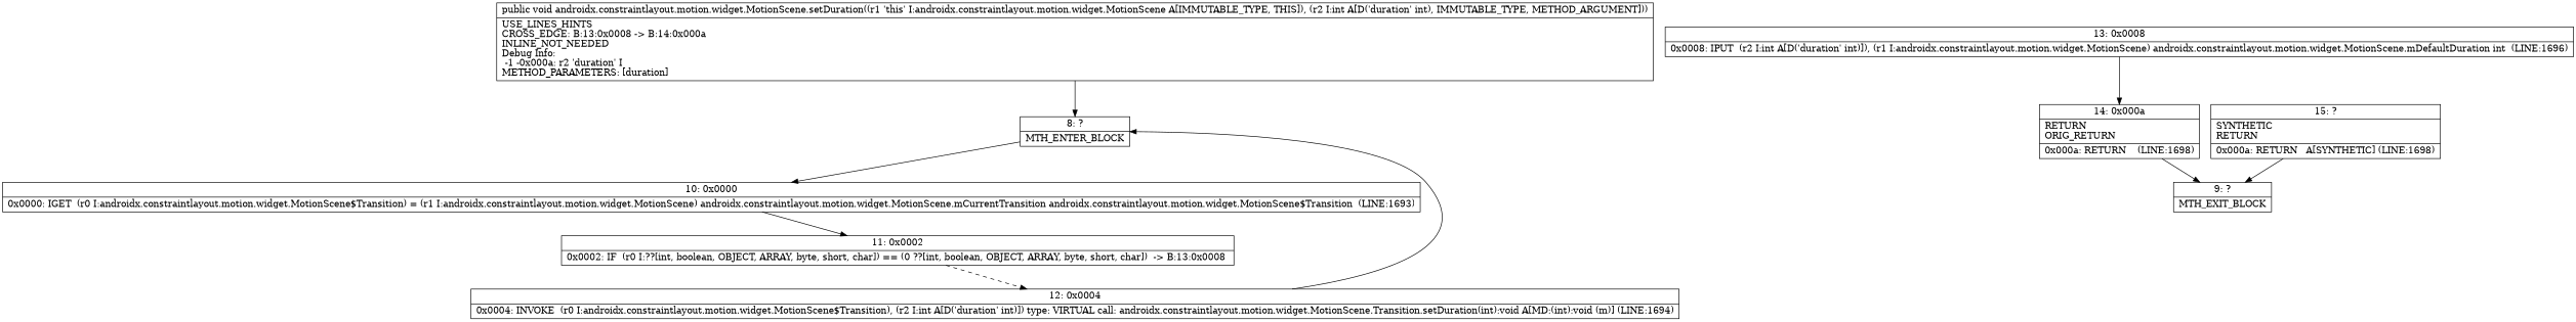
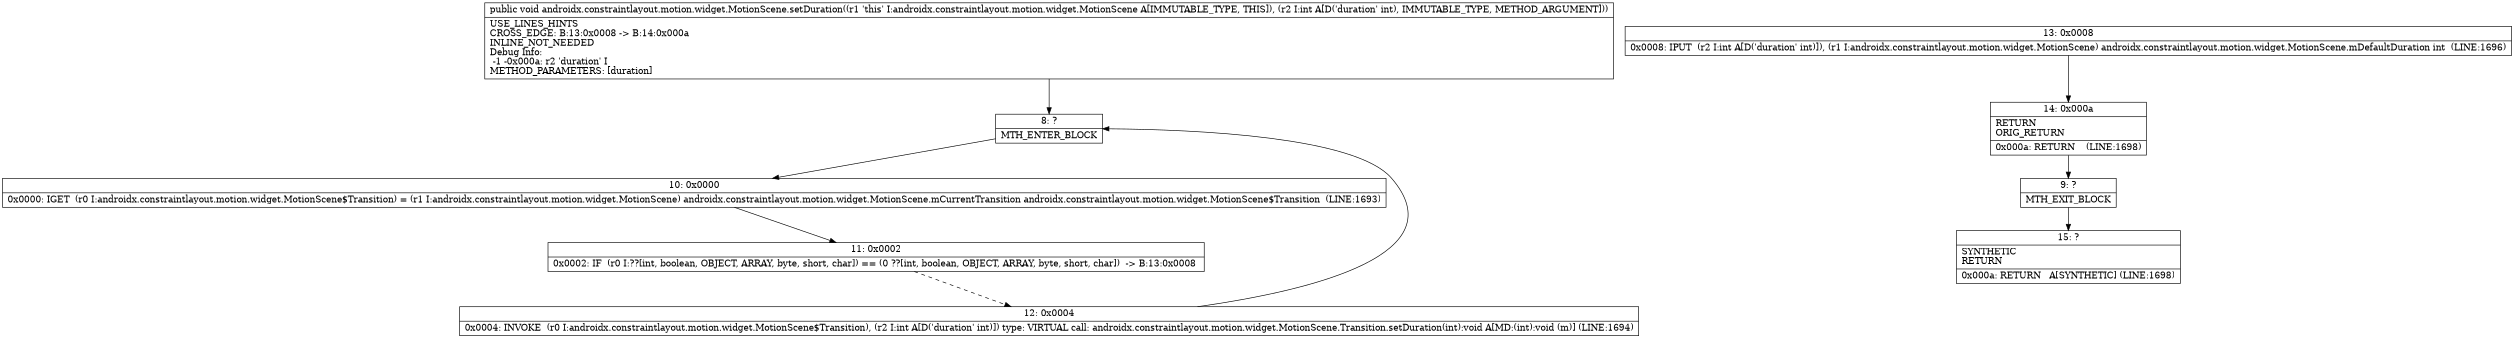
  digraph {
    node [shape=record]
    n1 [label="{8\:\ ?|MTH_ENTER_BLOCK\l}"]
    n2 [label="{10\:\ 0x0000|0x0000: IGET  (r0 I:androidx.constraintlayout.motion.widget.MotionScene$Transition) = (r1 I:androidx.constraintlayout.motion.widget.MotionScene) androidx.constraintlayout.motion.widget.MotionScene.mCurrentTransition androidx.constraintlayout.motion.widget.MotionScene$Transition  (LINE:1693)\l}"]
    n3 [label="{11\:\ 0x0002|0x0002: IF  (r0 I:??[int, boolean, OBJECT, ARRAY, byte, short, char]) == (0 ??[int, boolean, OBJECT, ARRAY, byte, short, char])  \-\> B:13:0x0008 \l}"]
    n4 [label="{12\:\ 0x0004|0x0004: INVOKE  (r0 I:androidx.constraintlayout.motion.widget.MotionScene$Transition), (r2 I:int A[D('duration' int)]) type: VIRTUAL call: androidx.constraintlayout.motion.widget.MotionScene.Transition.setDuration(int):void A[MD:(int):void (m)] (LINE:1694)\l}"]
    n5 [label="{13\:\ 0x0008|0x0008: IPUT  (r2 I:int A[D('duration' int)]), (r1 I:androidx.constraintlayout.motion.widget.MotionScene) androidx.constraintlayout.motion.widget.MotionScene.mDefaultDuration int  (LINE:1696)\l}"]
    n6 [label="{14\:\ 0x000a|RETURN\lORIG_RETURN\l|0x000a: RETURN    (LINE:1698)\l}"]
    n7 [label="{15\:\ ?|SYNTHETIC\lRETURN\l|0x000a: RETURN   A[SYNTHETIC] (LINE:1698)\l}"]
    n8 [label="{9\:\ ?|MTH_EXIT_BLOCK\l}"]
    n9 [label="{public void androidx.constraintlayout.motion.widget.MotionScene.setDuration((r1 'this' I:androidx.constraintlayout.motion.widget.MotionScene A[IMMUTABLE_TYPE, THIS]), (r2 I:int A[D('duration' int), IMMUTABLE_TYPE, METHOD_ARGUMENT]))  | USE_LINES_HINTS\lCROSS_EDGE: B:13:0x0008 \-\> B:14:0x000a\lINLINE_NOT_NEEDED\lDebug Info:\l  \-1 \-0x000a: r2 'duration' I\lMETHOD_PARAMETERS: [duration]\l}"]
    n1 -> n2
    n2 -> n3
    n3 -> n4 [style=dashed]
    n4 -> n1
    n5 -> n6
    n6 -> n8
-   n7 -> n8
+   n8 -> n7
    n9 -> n1
  }
